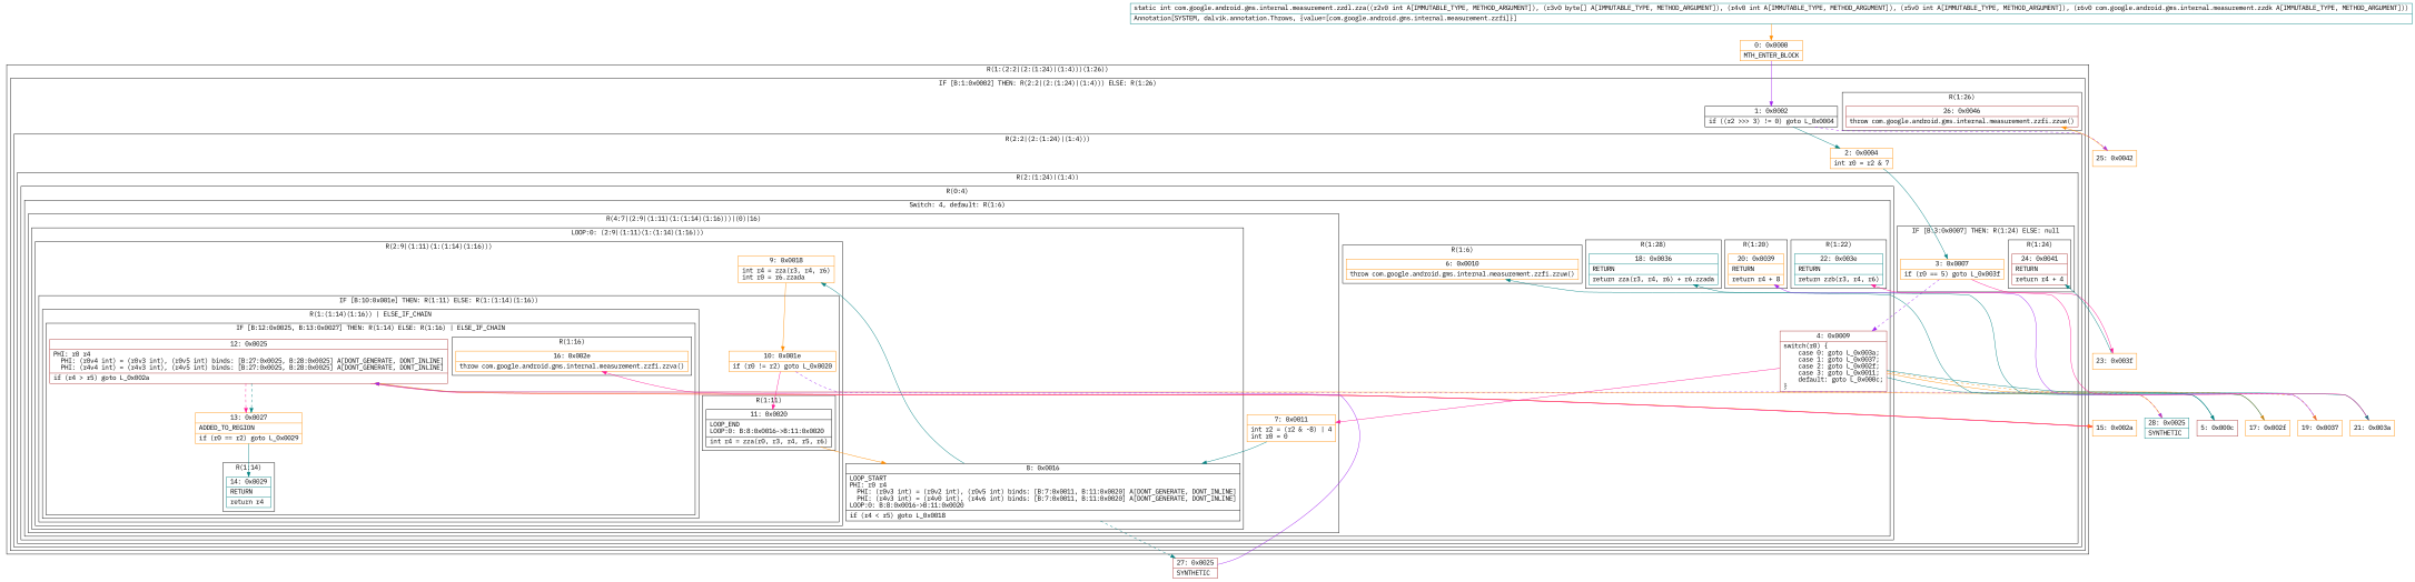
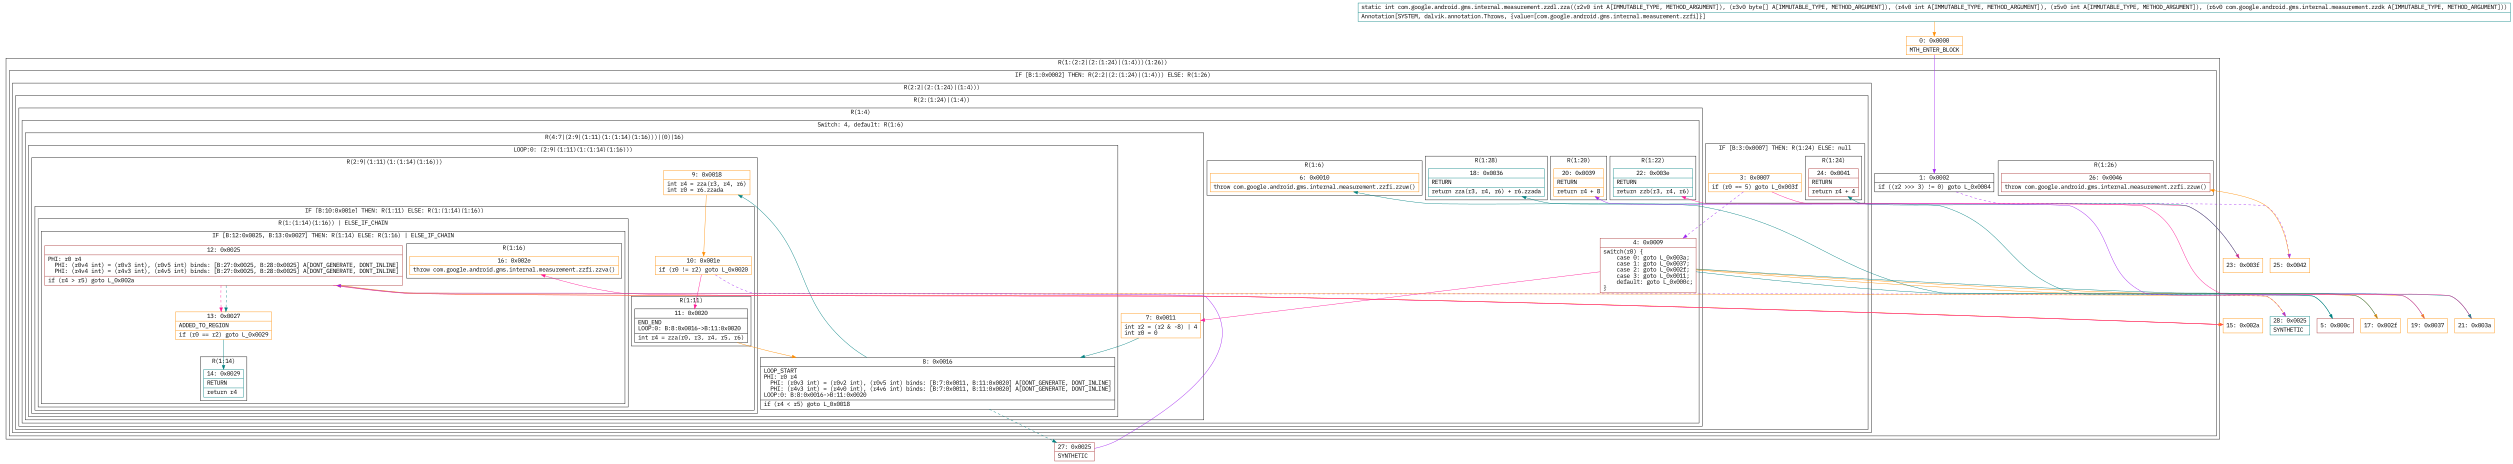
  digraph {
    fontname="IBM Plex Mono"
    node [color=darkorange fontname="IBM Plex Mono" shape=record]
    edge [color=teal fontname="IBM Plex Mono"]
    n1 [color=brown label="{24\:\ 0x0041|RETURN\l|return r4 + 4\l}"]
    n2 [label="{3\:\ 0x0007|if (r0 == 5) goto L_0x003f\l}"]
    n3 [color=teal label="{22\:\ 0x003e|RETURN\l|return zzb(r3, r4, r6)\l}"]
    n4 [label="{20\:\ 0x0039|RETURN\l|return r4 + 8\l}"]
    n5 [color=teal label="{18\:\ 0x0036|RETURN\l|return zza(r3, r4, r6) + r6.zzada\l}"]
-   n6 [color=black label="{11\:\ 0x0020|LOOP_END\lLOOP:0: B:8:0x0016\-\>B:11:0x0020\l|int r4 = zza(r0, r3, r4, r5, r6)\l}"]
+   n6 [color=black label="{11\:\ 0x0020|END_END\lLOOP:0: B:8:0x0016\-\>B:11:0x0020\l|int r4 = zza(r0, r3, r4, r5, r6)\l}"]
    n7 [color=teal label="{14\:\ 0x0029|RETURN\l|return r4\l}"]
    n8 [label="{16\:\ 0x002e|throw com.google.android.gms.internal.measurement.zzfi.zzva()\l}"]
    n9 [color=brown label="{12\:\ 0x0025|PHI: r0 r4 \l  PHI: (r0v4 int) = (r0v3 int), (r0v5 int) binds: [B:27:0x0025, B:28:0x0025] A[DONT_GENERATE, DONT_INLINE]\l  PHI: (r4v4 int) = (r4v3 int), (r4v5 int) binds: [B:27:0x0025, B:28:0x0025] A[DONT_GENERATE, DONT_INLINE]\l|if (r4 \> r5) goto L_0x002a\l}"]
    n10 [label="{13\:\ 0x0027|ADDED_TO_REGION\l|if (r0 == r2) goto L_0x0029\l}"]
    n11 [label="{10\:\ 0x001e|if (r0 != r2) goto L_0x0020\l}"]
    n12 [label="{9\:\ 0x0018|int r4 = zza(r3, r4, r6)\lint r0 = r6.zzada\l}"]
    n13 [color=black label="{8\:\ 0x0016|LOOP_START\lPHI: r0 r4 \l  PHI: (r0v3 int) = (r0v2 int), (r0v5 int) binds: [B:7:0x0011, B:11:0x0020] A[DONT_GENERATE, DONT_INLINE]\l  PHI: (r4v3 int) = (r4v0 int), (r4v6 int) binds: [B:7:0x0011, B:11:0x0020] A[DONT_GENERATE, DONT_INLINE]\lLOOP:0: B:8:0x0016\-\>B:11:0x0020\l|if (r4 \< r5) goto L_0x0018\l}"]
    n14 [label="{7\:\ 0x0011|int r2 = (r2 & \-8) \| 4\lint r0 = 0\l}"]
    n15 [label="{6\:\ 0x0010|throw com.google.android.gms.internal.measurement.zzfi.zzuw()\l}"]
    n16 [color=brown label="{4\:\ 0x0009|switch(r0) \{\l    case 0: goto L_0x003a;\l    case 1: goto L_0x0037;\l    case 2: goto L_0x002f;\l    case 3: goto L_0x0011;\l    default: goto L_0x000c;\l\}\l}"]
-   n17 [label="{2\:\ 0x0004|int r0 = r2 & 7\l}"]
    n18 [color=brown label="{26\:\ 0x0046|throw com.google.android.gms.internal.measurement.zzfi.zzuw()\l}"]
    n19 [color=black label="{1\:\ 0x0002|if ((r2 \>\>\> 3) != 0) goto L_0x0004\l}"]
    n20 [label="{23\:\ 0x003f}"]
    n21 [label="{15\:\ 0x002a}"]
    n22 [color=teal label="{28\:\ 0x0025|SYNTHETIC\l}"]
    n23 [color=brown label="{27\:\ 0x0025|SYNTHETIC\l}"]
    n24 [color=brown label="{5\:\ 0x000c}"]
    n25 [label="{17\:\ 0x002f}"]
    n26 [label="{19\:\ 0x0037}"]
    n27 [label="{21\:\ 0x003a}"]
    n28 [label="{25\:\ 0x0042}"]
    n29 [label="{0\:\ 0x0000|MTH_ENTER_BLOCK\l}"]
    n30 [color=teal label="{static int com.google.android.gms.internal.measurement.zzdl.zza((r2v0 int A[IMMUTABLE_TYPE, METHOD_ARGUMENT]), (r3v0 byte[] A[IMMUTABLE_TYPE, METHOD_ARGUMENT]), (r4v0 int A[IMMUTABLE_TYPE, METHOD_ARGUMENT]), (r5v0 int A[IMMUTABLE_TYPE, METHOD_ARGUMENT]), (r6v0 com.google.android.gms.internal.measurement.zzdk A[IMMUTABLE_TYPE, METHOD_ARGUMENT]))  | Annotation[SYSTEM, dalvik.annotation.Throws, \{value=[com.google.android.gms.internal.measurement.zzfi]\}]\l}"]
    subgraph cluster_1 {
      label="R(1:(2:2|(2:(1:24)|(1:4)))(1:26))"
      subgraph cluster_2 {
        label="IF [B:1:0x0002] THEN: R(2:2|(2:(1:24)|(1:4))) ELSE: R(1:26)"
        n19
        subgraph cluster_3 {
          label="R(2:2|(2:(1:24)|(1:4)))"
-         n17
          subgraph cluster_4 {
            label="R(2:(1:24)|(1:4))"
            subgraph cluster_5 {
              label="IF [B:3:0x0007] THEN: R(1:24) ELSE: null"
              n2
              subgraph cluster_6 {
                label="R(1:24)"
                n1
              }
            }
            subgraph cluster_7 {
-             label="R(0:4)"
+             label="R(1:4)"
              subgraph cluster_8 {
                label="Switch: 4, default: R(1:6)"
                n16
                subgraph cluster_9 {
                  label="R(1:22)"
                  n3
                }
                subgraph cluster_10 {
                  label="R(1:20)"
                  n4
                }
                subgraph cluster_11 {
                  label="R(1:28)"
                  n5
                }
                subgraph cluster_12 {
                  label="R(4:7|(2:9|(1:11)(1:(1:14)(1:16)))|(0)|16)"
                  n14
                  subgraph cluster_13 {
                    label="LOOP:0: (2:9|(1:11)(1:(1:14)(1:16)))"
                    n13
                    subgraph cluster_14 {
                      label="R(2:9|(1:11)(1:(1:14)(1:16)))"
                      n12
                      subgraph cluster_15 {
                        label="IF [B:10:0x001e] THEN: R(1:11) ELSE: R(1:(1:14)(1:16))"
                        n11
                        subgraph cluster_16 {
                          label="R(1:11)"
                          n6
                        }
                        subgraph cluster_17 {
                          label="R(1:(1:14)(1:16)) | ELSE_IF_CHAIN\l"
                          subgraph cluster_18 {
                            label="IF [B:12:0x0025, B:13:0x0027] THEN: R(1:14) ELSE: R(1:16) | ELSE_IF_CHAIN\l"
                            n9
                            n10
                            subgraph cluster_19 {
                              label="R(1:14)"
                              n7
                            }
                            subgraph cluster_20 {
                              label="R(1:16)"
                              n8
                            }
                          }
                        }
                      }
                    }
                  }
                  subgraph cluster_21 {
                    label="IF [B:12:0x0025] THEN: R(0) ELSE: null"
                    subgraph cluster_22 {
                      label="R(0)"
                    }
                  }
                }
                subgraph cluster_23 {
                  label="R(1:6)"
                  n15
                }
              }
            }
          }
        }
        subgraph cluster_24 {
          label="R(1:26)"
          n18
        }
      }
    }
    n2 -> n16 [color=purple style=dashed]
    n2 -> n20 [color=deeppink]
    n6 -> n13 [color=darkorange]
    n9 -> n10 [color=deeppink style=dashed]
    n9 -> n10 [style=dashed]
    n9 -> n21 [color=deeppink]
    n9 -> n21 [color=darkorange]
    n10 -> n7
    n11 -> n6 [color=deeppink]
    n11 -> n22 [color=purple style=dashed]
    n12 -> n11 [color=darkorange]
    n13 -> n12
    n13 -> n23 [style=dashed]
    n14 -> n13
    n16 -> n14 [color=deeppink]
    n16 -> n24
    n16 -> n25 [color=darkorange]
-   n16 -> n26 [color=darkorange style=dashed]
+   n16 -> n26 [color=darkorange]
    n16 -> n27
-   n17 -> n2
-   n19 -> n17
    n19 -> n28 [color=purple style=dashed]
    n20 -> n1
    n21 -> n8 [color=deeppink]
    n22 -> n9 [color=darkorange]
    n23 -> n9 [color=purple]
    n24 -> n15
    n25 -> n5
    n26 -> n4 [color=purple]
    n27 -> n3 [color=deeppink]
    n28 -> n18 [color=darkorange]
    n29 -> n19 [color=purple]
    n30 -> n29 [color=darkorange]
  }
